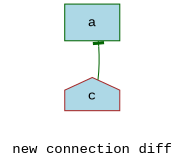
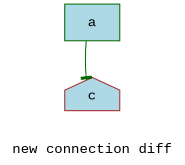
  digraph {
    bgcolor="#ffffff"
    fontcolor="#000000"
    fontname="Courier New"
    label="new connection diff"
    node [fontcolor="#000000" fontname="Courier New" style=filled fillcolor=lightblue]
    n1 [color=darkgreen label=a shape=box]
    n2 [color=brown label=c shape=house]
-   n2 -> n1 [arrowhead=tee color=darkgreen style=solid]
+   n1 -> n2 [arrowhead=tee color=darkgreen style=solid]
  }
